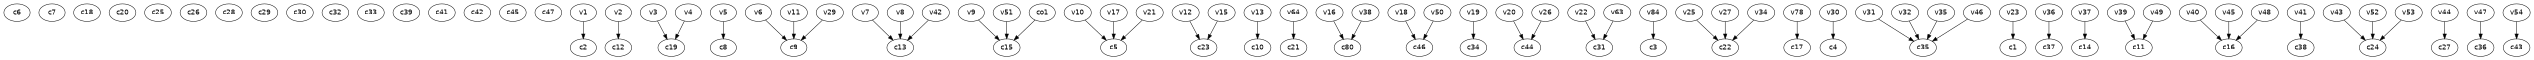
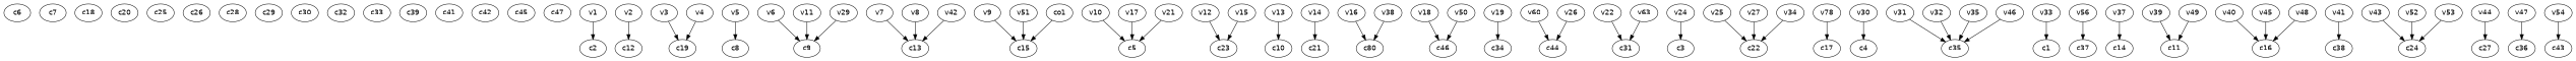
  strict digraph {
    fontname="DejaVu Sans"
    node [fontname="DejaVu Sans"]
    edge [fontname="DejaVu Sans" weight=1]
    c6
    c7
    c18
    c20
    c25
    c26
    c28
    c29
    c30
    c32
    c33
    c39
    c41
    c42
    c45
    c47
    v1
    c2
    v2
    c12
    v3
    c19
    v4
    v5
    c8
    v6
    c9
    v7
    c13
    v8
    v9
    c15
    v10
    c5
    v11
    v12
    c23
    v13
    c10
-   v14 [label=v64]
+   v14
    c21
    v15
    n43 [label=c80]
    v16
    v17
    v18
    c46
    v19
    c34
-   v20
+   v20 [label=v60]
    c44
    v21
    v22
    c31
    n55 [label=v63]
-   v24 [label=v84]
+   v24
    c3
    v25
    c22
    v26
    v27
    n62 [label=v78]
    c17
    v29
    v30
    c4
    v31
    c35
    v32
-   v33 [label=v23]
+   v33
    c1
    v34
    v35
-   v36
+   v36 [label=v56]
    c37
    v37
    c14
    v38
    v39
    c11
    v40
    c16
    v41
    c38
    v42
    v43
    c24
    v44
    c27
    v45
    v46
    v47
    c36
    v48
    v49
    v50
    v51
    v52
    v53
    v54
    c43
    co1
    v1 -> c2
    v2 -> c12
    v3 -> c19
    v4 -> c19
    v5 -> c8
    v6 -> c9
    v7 -> c13
    v8 -> c13
    v9 -> c15
    v10 -> c5
    v11 -> c9
    v12 -> c23
    v13 -> c10
    v14 -> c21
    v15 -> c23
    v16 -> n43
    v17 -> c5
    v18 -> c46
    v19 -> c34
    v20 -> c44
    v21 -> c5
    v22 -> c31
    n55 -> c31
    v24 -> c3
    v25 -> c22
    v26 -> c44
    v27 -> c22
    n62 -> c17
    v29 -> c9
    v30 -> c4
    v31 -> c35
    v32 -> c35
    v33 -> c1
    v34 -> c22
    v35 -> c35
    v36 -> c37
    v37 -> c14
    v38 -> n43
    v39 -> c11
    v40 -> c16
    v41 -> c38
    v42 -> c13
    v43 -> c24
    v44 -> c27
    v45 -> c16
    v46 -> c35
    v47 -> c36
    v48 -> c16
    v49 -> c11
    v50 -> c46
    v51 -> c15
    v52 -> c24
    v53 -> c24
    v54 -> c43
    co1 -> c15
  }
